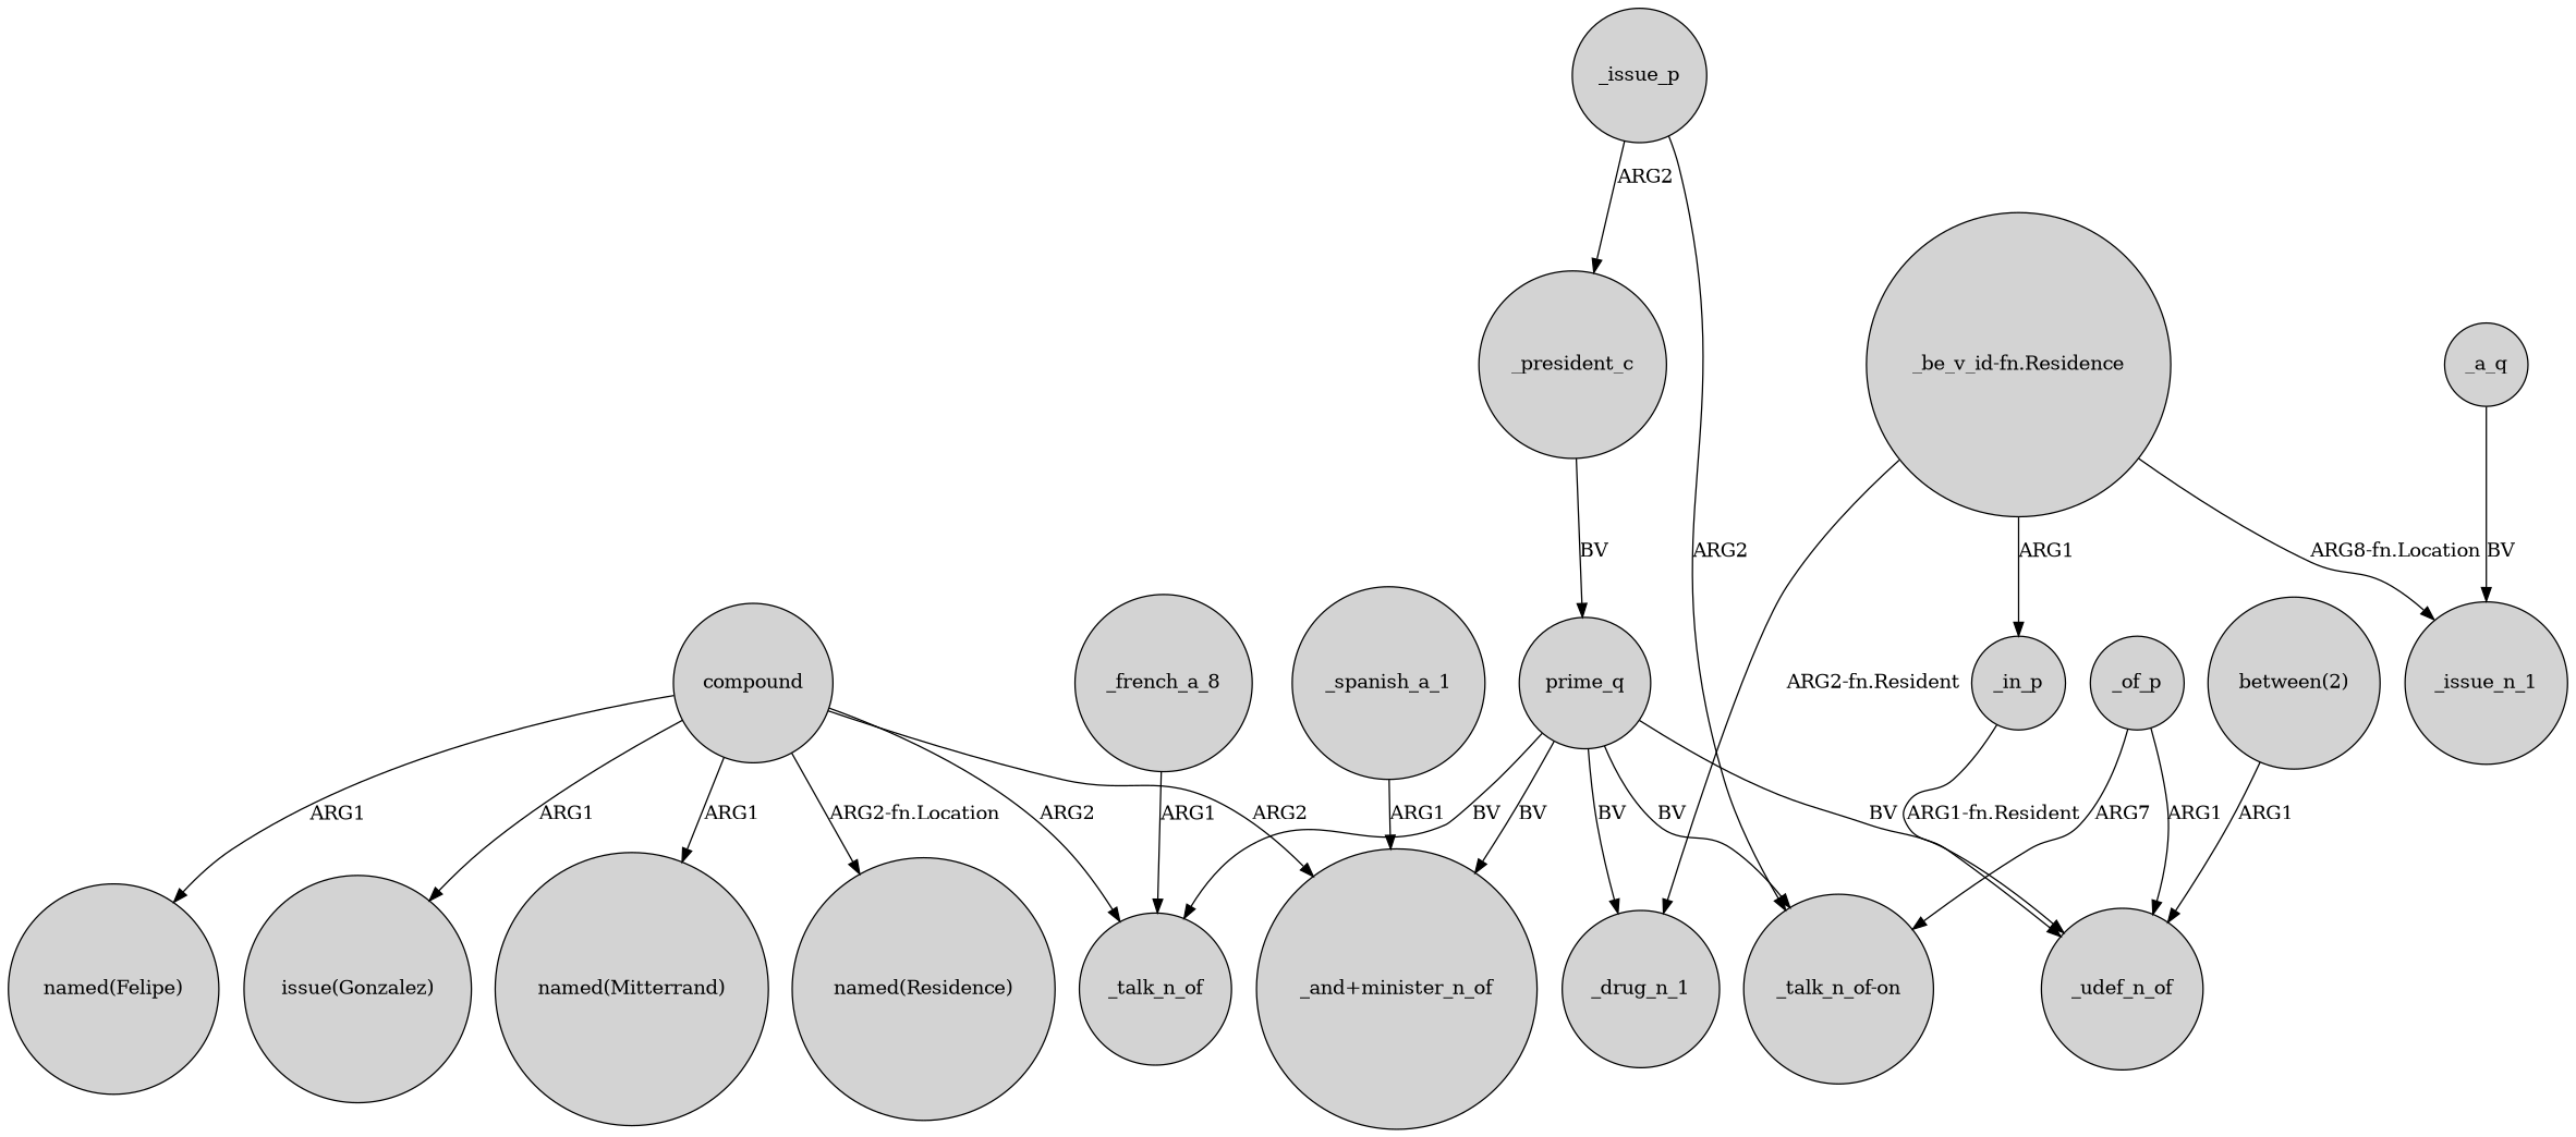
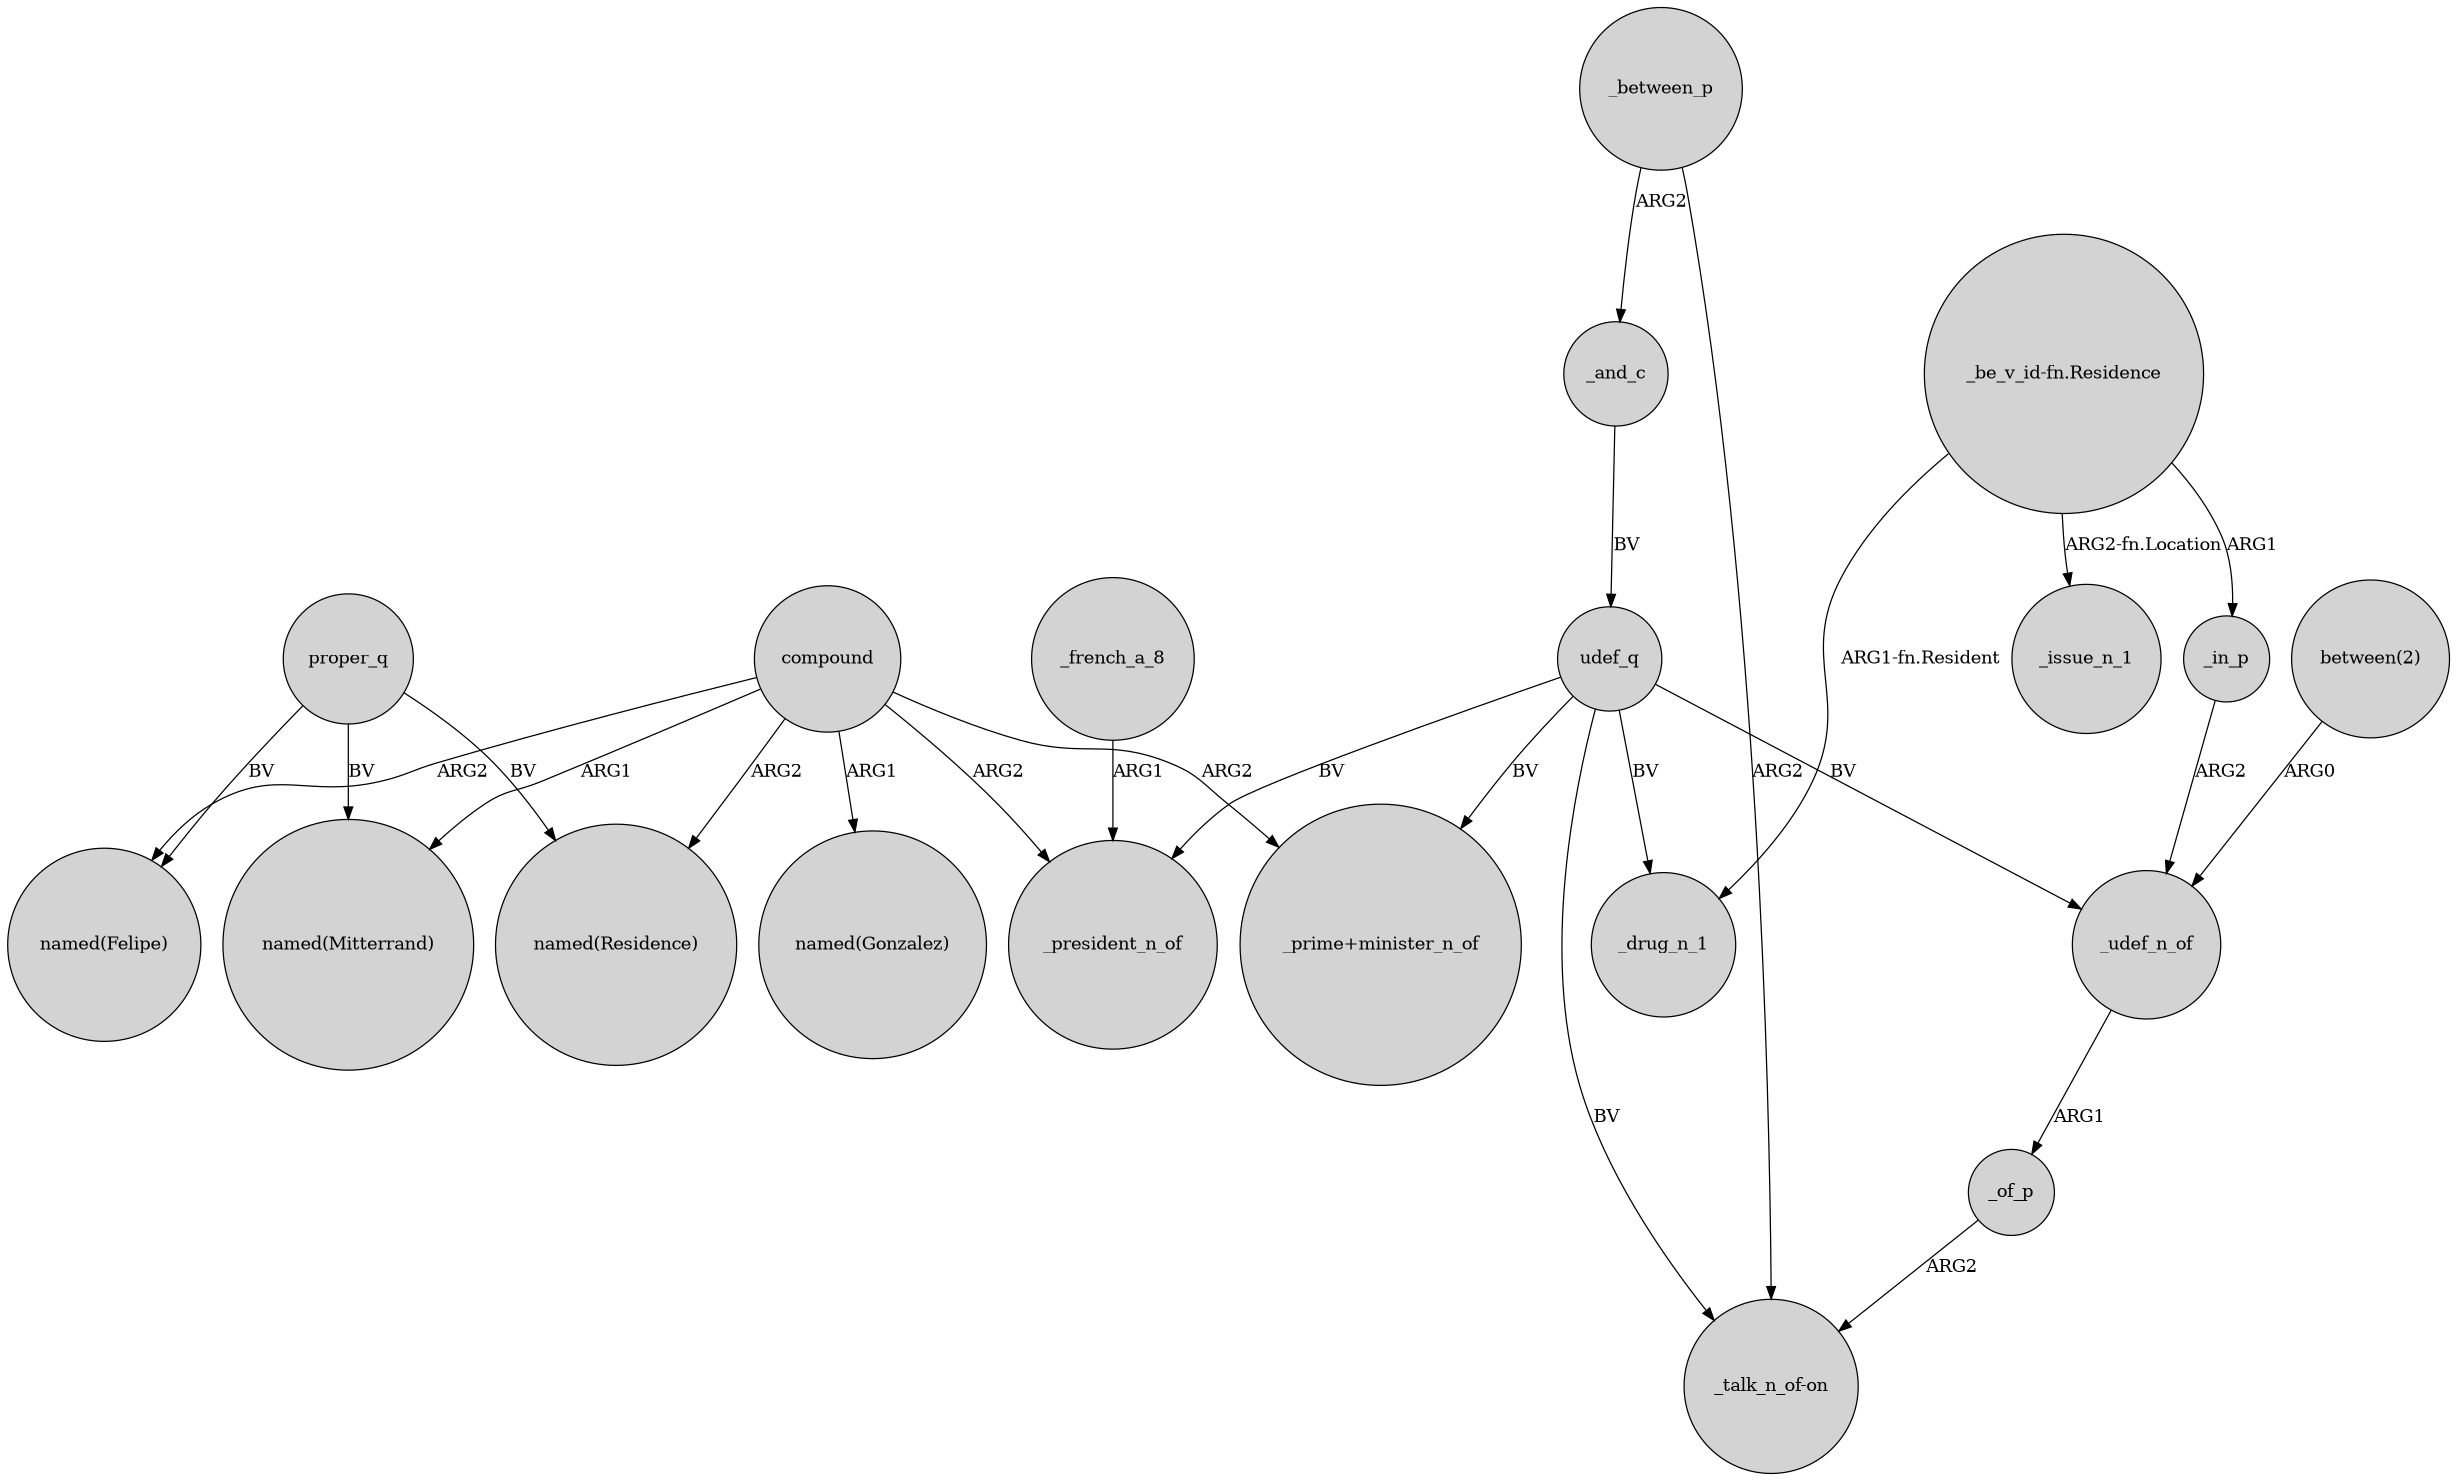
  digraph {
    node [shape=circle style=filled]
+   proper_q
    "named(Mitterrand)"
    n3 [label="named(Residence)"]
    "named(Felipe)"
    n5 [label=_french_a_8]
-   _president_n_of [label=_talk_n_of]
+   _president_n_of
    compound
-   "named(Gonzalez)" [label="issue(Gonzalez)"]
-   "_prime+minister_n_of" [label="_and+minister_n_of"]
-   _between_p [label=_issue_p]
+   "named(Gonzalez)"
+   "_prime+minister_n_of"
+   _between_p
    "_talk_n_of-on"
-   _and_c [label=_president_c]
-   udef_q [label=prime_q]
+   _and_c
+   udef_q
    "_be_v_id-fn.Residence"
    _issue_n_1
    _drug_n_1
    _in_p
    n18 [label=_udef_n_of]
    n19 [label="between(2)"]
-   _spanish_a_1
    _of_p
-   _a_q
+   proper_q -> "named(Mitterrand)" [label=BV]
+   proper_q -> n3 [label=BV]
+   proper_q -> "named(Felipe)" [label=BV]
    n5 -> _president_n_of [label=ARG1]
    compound -> "named(Mitterrand)" [label=ARG1]
-   compound -> n3 [label="ARG2-fn.Location"]
-   compound -> "named(Felipe)" [label=ARG1]
+   compound -> n3 [label=ARG2]
+   compound -> "named(Felipe)" [label=ARG2]
    compound -> _president_n_of [label=ARG2]
    compound -> "named(Gonzalez)" [label=ARG1]
    compound -> "_prime+minister_n_of" [label=ARG2]
    _between_p -> "_talk_n_of-on" [label=ARG2]
    _between_p -> _and_c [label=ARG2]
    _and_c -> udef_q [label=BV]
    udef_q -> _president_n_of [label=BV]
    udef_q -> "_prime+minister_n_of" [label=BV]
    udef_q -> "_talk_n_of-on" [label=BV]
    udef_q -> _drug_n_1 [label=BV]
    udef_q -> n18 [label=BV]
-   "_be_v_id-fn.Residence" -> _issue_n_1 [label="ARG8-fn.Location"]
-   "_be_v_id-fn.Residence" -> _drug_n_1 [label="ARG2-fn.Resident"]
+   "_be_v_id-fn.Residence" -> _issue_n_1 [label="ARG2-fn.Location"]
+   "_be_v_id-fn.Residence" -> _drug_n_1 [label="ARG1-fn.Resident"]
    "_be_v_id-fn.Residence" -> _in_p [label=ARG1]
-   _in_p -> n18 [label="ARG1-fn.Resident"]
-   n19 -> n18 [label=ARG1]
-   _spanish_a_1 -> "_prime+minister_n_of" [label=ARG1]
-   _of_p -> "_talk_n_of-on" [label=ARG7]
-   _of_p -> n18 [label=ARG1]
-   _a_q -> _issue_n_1 [label=BV]
+   _in_p -> n18 [label=ARG2]
+   n19 -> n18 [label=ARG0]
+   _of_p -> "_talk_n_of-on" [label=ARG2]
+   n18 -> _of_p [label=ARG1]
  }
